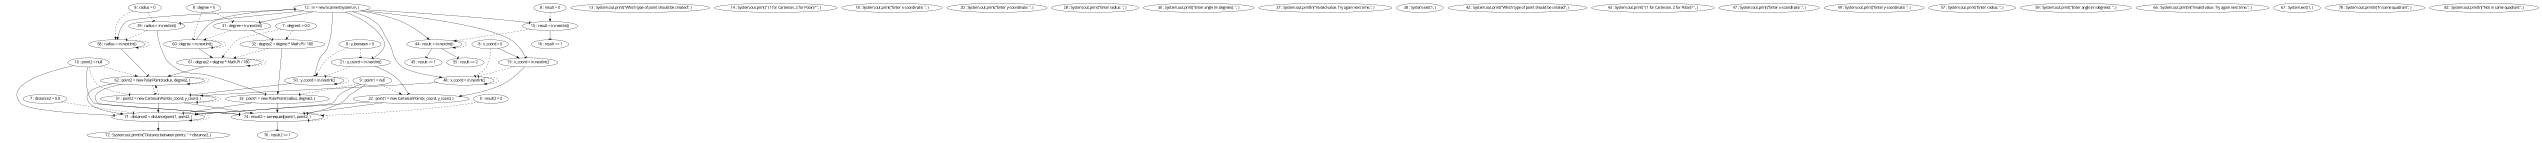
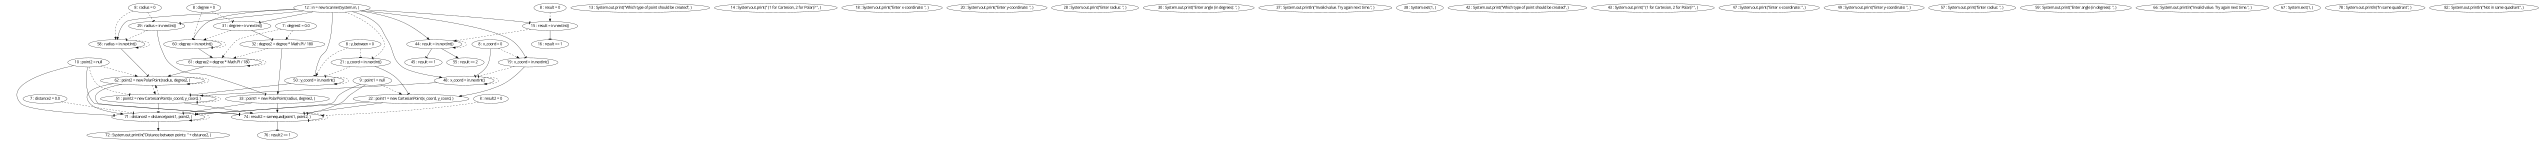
  digraph {
    fontname="Open Sans"
    node [fontname="Open Sans"]
    edge [arrowhead=tee fontname="Open Sans"]
    "7 : degree2 = 0.0"
    "61 : degree2 = degree * Math.PI / 180"
    "32 : degree2 = degree * Math.PI / 180"
    "62 : point2 = new PolarPoint(radius, degree2, )"
    "33 : point1 = new PolarPoint(radius, degree2, )"
    "71 : distance2 = distance(point1, point2, )"
    "51 : point2 = new CartesianPoint(x_coord, y_coord, )"
    "74 : result2 = samequad(point1, point2, )"
    "7 : distance2 = 0.0"
    "72 : System.out.println(\"Distance between points: \" + distance2, )"
    "8 : degree = 0"
    "60 : degree = in.nextInt()"
    "31 : degree = in.nextInt()"
    "8 : x_coord = 0"
    "48 : x_coord = in.nextInt()"
    "19 : x_coord = in.nextInt()"
    "22 : point1 = new CartesianPoint(x_coord, y_coord, )"
    n18 [label="8 : y_between = 0"]
    "21 : y_coord = in.nextInt()"
    "50 : y_coord = in.nextInt()"
    "8 : radius = 0"
    "29 : radius = in.nextInt()"
    "58 : radius = in.nextInt()"
    "8 : result = 0"
    "15 : result = in.nextInt()"
    "44 : result = in.nextInt()"
    "16 : result == 1"
    "55 : result == 2"
    "45 : result == 1"
    "8 : result2 = 0"
    "76 : result2 == 1"
    "9 : point1 = null"
    "10 : point2 = null"
    "12 : in = new Scanner(System.in, )"
    "13 : System.out.print(\"Which type of point should be created\", )"
    "14 : System.out.print(\" (1 for Cartesion, 2 for Polar)? \", )"
    "18 : System.out.print(\"Enter x-coordinate: \", )"
    "20 : System.out.print(\"Enter y-coordinate: \", )"
    "28 : System.out.print(\"Enter radius: \", )"
    "30 : System.out.print(\"Enter angle (in degrees): \", )"
    "37 : System.out.println(\"Invalid value. Try again next time.\", )"
    "38 : System.exit(1, )"
    "42 : System.out.print(\"Which type of point should be created\", )"
    "43 : System.out.print(\" (1 for Cartesion, 2 for Polar)? \", )"
    "47 : System.out.print(\"Enter x-coordinate: \", )"
    "49 : System.out.print(\"Enter y-coordinate: \", )"
    "57 : System.out.print(\"Enter radius: \", )"
    "59 : System.out.print(\"Enter angle (in degrees): \", )"
    "66 : System.out.println(\"Invalid value. Try again next time.\", )"
    "67 : System.exit(1, )"
    "78 : System.out.println(\"In same quadrant\", )"
    "82 : System.out.println(\"Not in same quadrant\", )"
    "7 : degree2 = 0.0" -> "61 : degree2 = degree * Math.PI / 180" [arrowhead=normal style=dashed]
    "7 : degree2 = 0.0" -> "32 : degree2 = degree * Math.PI / 180" [arrowhead=normal style=dashed]
    "61 : degree2 = degree * Math.PI / 180" -> "61 : degree2 = degree * Math.PI / 180" [arrowhead=normal style=dashed]
    "61 : degree2 = degree * Math.PI / 180" -> "62 : point2 = new PolarPoint(radius, degree2, )" [arrowhead=normal]
    "32 : degree2 = degree * Math.PI / 180" -> "61 : degree2 = degree * Math.PI / 180" [arrowhead=normal style=dashed]
    "32 : degree2 = degree * Math.PI / 180" -> "33 : point1 = new PolarPoint(radius, degree2, )" [arrowhead=normal]
    "62 : point2 = new PolarPoint(radius, degree2, )" -> "62 : point2 = new PolarPoint(radius, degree2, )" [arrowhead=normal style=dashed]
    "62 : point2 = new PolarPoint(radius, degree2, )" -> "71 : distance2 = distance(point1, point2, )" [arrowhead=normal]
-   "62 : point2 = new PolarPoint(radius, degree2, )" -> "51 : point2 = new CartesianPoint(x_coord, y_coord, )" [style=dashed]
+   "62 : point2 = new PolarPoint(radius, degree2, )" -> "51 : point2 = new CartesianPoint(x_coord, y_coord, )" [arrowhead=normal style=dashed]
    "62 : point2 = new PolarPoint(radius, degree2, )" -> "74 : result2 = samequad(point1, point2, )"
    "33 : point1 = new PolarPoint(radius, degree2, )" -> "71 : distance2 = distance(point1, point2, )"
    "33 : point1 = new PolarPoint(radius, degree2, )" -> "74 : result2 = samequad(point1, point2, )" [arrowhead=normal]
    "71 : distance2 = distance(point1, point2, )" -> "71 : distance2 = distance(point1, point2, )" [arrowhead=normal style=dashed]
    "71 : distance2 = distance(point1, point2, )" -> "72 : System.out.println(\"Distance between points: \" + distance2, )" [arrowhead=normal]
    "51 : point2 = new CartesianPoint(x_coord, y_coord, )" -> "62 : point2 = new PolarPoint(radius, degree2, )" [arrowhead=normal style=dashed]
-   "51 : point2 = new CartesianPoint(x_coord, y_coord, )" -> "71 : distance2 = distance(point1, point2, )" [arrowhead=normal]
+   "51 : point2 = new CartesianPoint(x_coord, y_coord, )" -> "71 : distance2 = distance(point1, point2, )"
    "51 : point2 = new CartesianPoint(x_coord, y_coord, )" -> "51 : point2 = new CartesianPoint(x_coord, y_coord, )" [style=dashed]
    "51 : point2 = new CartesianPoint(x_coord, y_coord, )" -> "74 : result2 = samequad(point1, point2, )" [arrowhead=normal]
    "74 : result2 = samequad(point1, point2, )" -> "74 : result2 = samequad(point1, point2, )" [style=dashed]
    "74 : result2 = samequad(point1, point2, )" -> "76 : result2 == 1"
    "7 : distance2 = 0.0" -> "71 : distance2 = distance(point1, point2, )" [style=dashed]
    "8 : degree = 0" -> "60 : degree = in.nextInt()" [style=dashed]
    "8 : degree = 0" -> "31 : degree = in.nextInt()" [style=dashed]
    "60 : degree = in.nextInt()" -> "61 : degree2 = degree * Math.PI / 180" [arrowhead=normal]
    "60 : degree = in.nextInt()" -> "60 : degree = in.nextInt()" [style=dashed]
    "31 : degree = in.nextInt()" -> "32 : degree2 = degree * Math.PI / 180"
    "31 : degree = in.nextInt()" -> "60 : degree = in.nextInt()" [arrowhead=normal style=dashed]
-   "8 : x_coord = 0" -> "48 : x_coord = in.nextInt()" [style=dashed]
-   "8 : x_coord = 0" -> "19 : x_coord = in.nextInt()" [arrowhead=normal style=solid]
+   "8 : x_coord = 0" -> "48 : x_coord = in.nextInt()" [style=solid]
+   "8 : x_coord = 0" -> "19 : x_coord = in.nextInt()" [arrowhead=normal style=dashed]
    "48 : x_coord = in.nextInt()" -> "51 : point2 = new CartesianPoint(x_coord, y_coord, )" [arrowhead=normal]
    "48 : x_coord = in.nextInt()" -> "48 : x_coord = in.nextInt()" [arrowhead=normal style=dashed]
    "19 : x_coord = in.nextInt()" -> "48 : x_coord = in.nextInt()" [style=dashed]
    "19 : x_coord = in.nextInt()" -> "22 : point1 = new CartesianPoint(x_coord, y_coord, )" [arrowhead=normal]
    "22 : point1 = new CartesianPoint(x_coord, y_coord, )" -> "71 : distance2 = distance(point1, point2, )"
    "22 : point1 = new CartesianPoint(x_coord, y_coord, )" -> "74 : result2 = samequad(point1, point2, )"
    n18 -> "21 : y_coord = in.nextInt()" [style=dashed]
    n18 -> "50 : y_coord = in.nextInt()" [arrowhead=normal style=dashed]
    "21 : y_coord = in.nextInt()" -> "22 : point1 = new CartesianPoint(x_coord, y_coord, )"
    "21 : y_coord = in.nextInt()" -> "50 : y_coord = in.nextInt()" [style=dashed]
    "50 : y_coord = in.nextInt()" -> "51 : point2 = new CartesianPoint(x_coord, y_coord, )"
    "50 : y_coord = in.nextInt()" -> "50 : y_coord = in.nextInt()" [arrowhead=normal style=dashed]
    "8 : radius = 0" -> "29 : radius = in.nextInt()" [style=dashed]
    "8 : radius = 0" -> "58 : radius = in.nextInt()" [arrowhead=normal style=dashed]
    "29 : radius = in.nextInt()" -> "33 : point1 = new PolarPoint(radius, degree2, )"
    "29 : radius = in.nextInt()" -> "58 : radius = in.nextInt()" [style=dashed]
    "58 : radius = in.nextInt()" -> "62 : point2 = new PolarPoint(radius, degree2, )"
    "58 : radius = in.nextInt()" -> "58 : radius = in.nextInt()" [arrowhead=normal style=dashed]
    "8 : result = 0" -> "15 : result = in.nextInt()" [arrowhead=normal style=dashed]
    "15 : result = in.nextInt()" -> "44 : result = in.nextInt()" [arrowhead=normal style=dashed]
    "15 : result = in.nextInt()" -> "16 : result == 1"
    "44 : result = in.nextInt()" -> "44 : result = in.nextInt()" [arrowhead=normal style=dashed]
-   "44 : result = in.nextInt()" -> "55 : result == 2"
+   "44 : result = in.nextInt()" -> "55 : result == 2" [arrowhead=normal]
    "44 : result = in.nextInt()" -> "45 : result == 1"
    "8 : result2 = 0" -> "74 : result2 = samequad(point1, point2, )" [arrowhead=normal style=dashed]
-   "9 : point1 = null" -> "33 : point1 = new PolarPoint(radius, degree2, )" [style=dashed]
    "9 : point1 = null" -> "71 : distance2 = distance(point1, point2, )" [arrowhead=normal]
    "9 : point1 = null" -> "74 : result2 = samequad(point1, point2, )"
    "9 : point1 = null" -> "22 : point1 = new CartesianPoint(x_coord, y_coord, )" [arrowhead=normal style=dashed]
    "10 : point2 = null" -> "62 : point2 = new PolarPoint(radius, degree2, )" [arrowhead=normal style=dashed]
    "10 : point2 = null" -> "71 : distance2 = distance(point1, point2, )"
    "10 : point2 = null" -> "51 : point2 = new CartesianPoint(x_coord, y_coord, )" [style=dashed]
    "10 : point2 = null" -> "74 : result2 = samequad(point1, point2, )"
-   "60 : degree = in.nextInt()" -> "12 : in = new Scanner(System.in, )"
+   "12 : in = new Scanner(System.in, )" -> "60 : degree = in.nextInt()"
    "12 : in = new Scanner(System.in, )" -> "31 : degree = in.nextInt()"
    "12 : in = new Scanner(System.in, )" -> "48 : x_coord = in.nextInt()" [arrowhead=normal]
    "12 : in = new Scanner(System.in, )" -> "19 : x_coord = in.nextInt()"
-   "12 : in = new Scanner(System.in, )" -> "21 : y_coord = in.nextInt()"
+   "12 : in = new Scanner(System.in, )" -> "21 : y_coord = in.nextInt()" [style=dashed]
    "12 : in = new Scanner(System.in, )" -> "50 : y_coord = in.nextInt()"
    "12 : in = new Scanner(System.in, )" -> "29 : radius = in.nextInt()"
    "12 : in = new Scanner(System.in, )" -> "58 : radius = in.nextInt()" [arrowhead=normal]
    "12 : in = new Scanner(System.in, )" -> "15 : result = in.nextInt()"
    "12 : in = new Scanner(System.in, )" -> "44 : result = in.nextInt()" [arrowhead=normal]
  }
